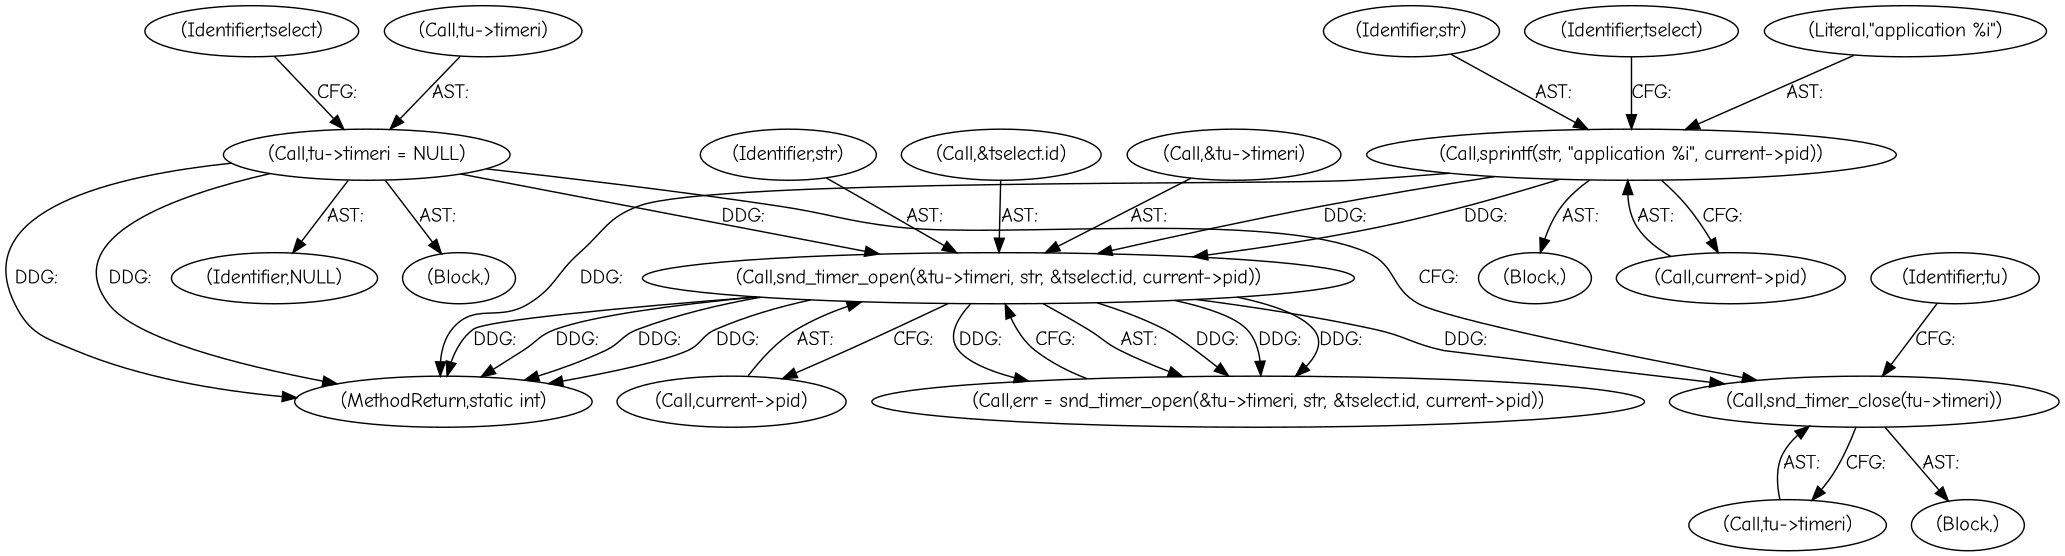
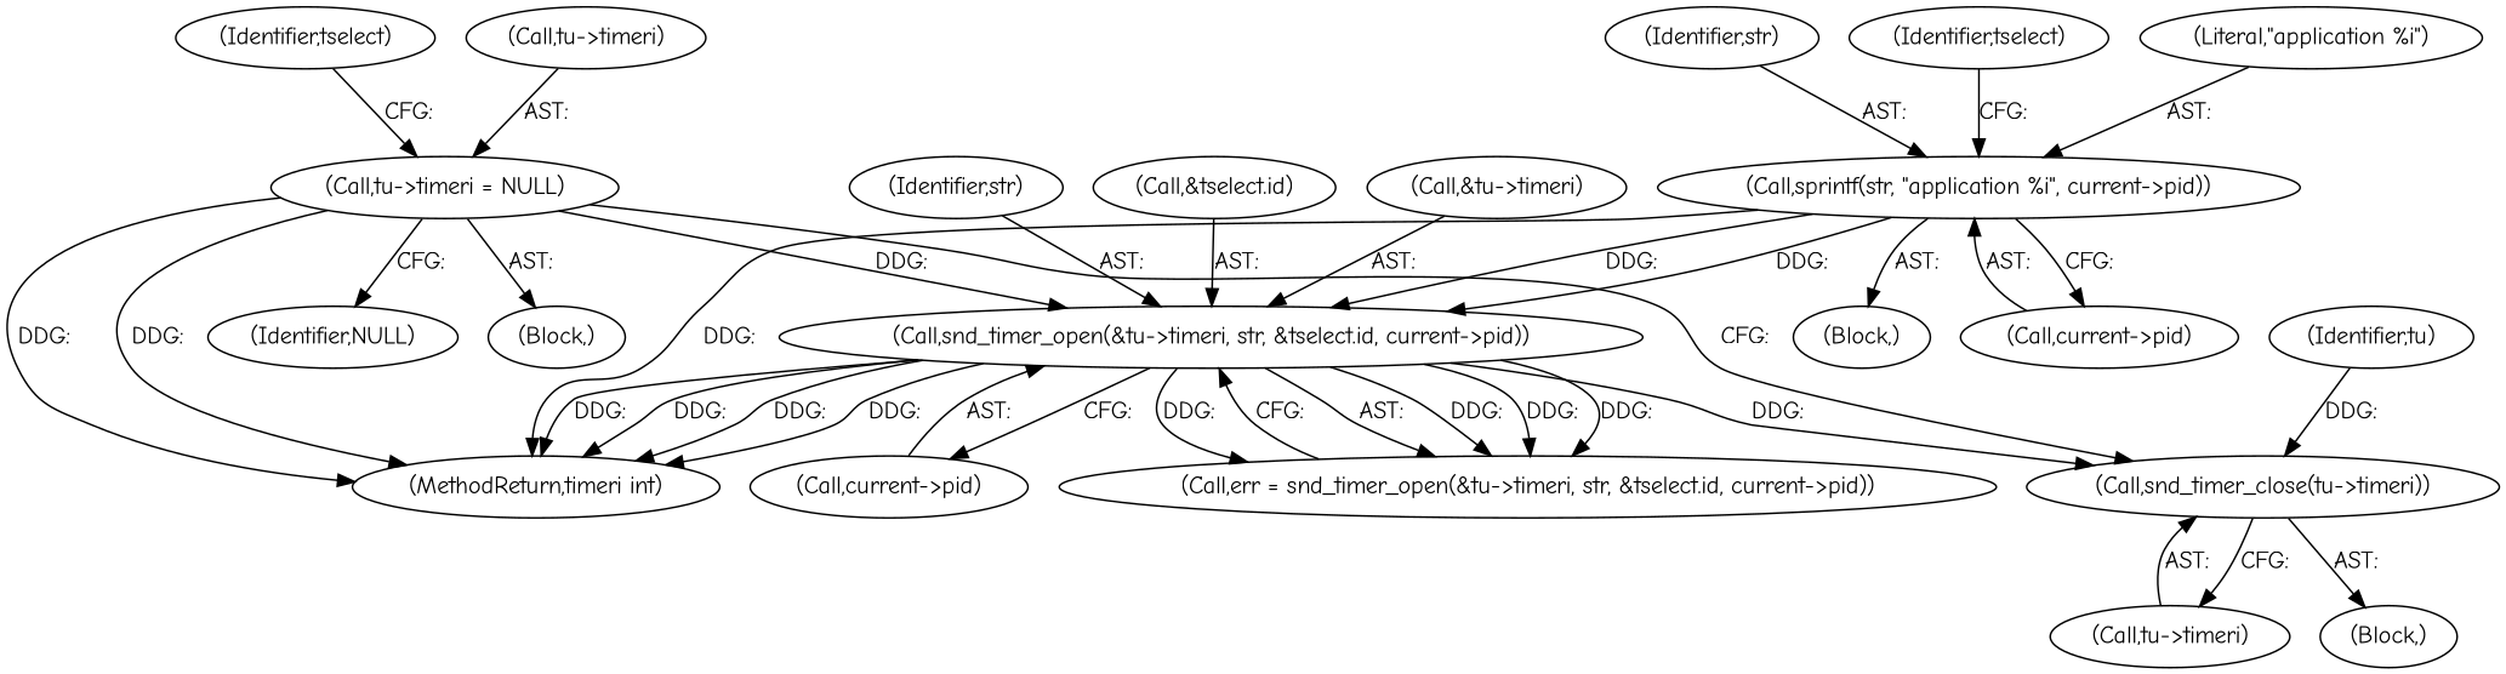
  digraph {
    fontname="Comic Neue"
    node [fontname="Comic Neue"]
    edge [fontname="Comic Neue"]
    n1 [label="(Call,snd_timer_close(tu->timeri))"]
    n2 [label="(Call,tu->timeri)"]
    n3 [label="(Block,)"]
-   n4 [label="(MethodReturn,static int)"]
+   n4 [label="(MethodReturn,timeri int)"]
    n5 [label="(Call,tu->timeri = NULL)"]
    n6 [label="(Call,snd_timer_open(&tu->timeri, str, &tselect.id, current->pid))"]
    n7 [label="(Identifier,NULL)"]
    n8 [label="(Block,)"]
    n9 [label="(Call,current->pid)"]
    n10 [label="(Call,err = snd_timer_open(&tu->timeri, str, &tselect.id, current->pid))"]
    n11 [label="(Call,sprintf(str, \"application %i\", current->pid))"]
    n12 [label="(Block,)"]
    n13 [label="(Call,current->pid)"]
    n14 [label="(Identifier,tu)"]
    n15 [label="(Call,&tselect.id)"]
    n16 [label="(Call,&tu->timeri)"]
    n17 [label="(Identifier,str)"]
    n18 [label="(Identifier,str)"]
    n19 [label="(Call,tu->timeri)"]
    n20 [label="(Identifier,tselect)"]
    n21 [label="(Identifier,tselect)"]
    n22 [label="(Literal,\"application %i\")"]
    n1 -> n2 [label="CFG: "]
    n1 -> n3 [label="AST: "]
    n2 -> n1 [label="AST: "]
    n5 -> n1 [label="CFG: "]
    n5 -> n4 [label="DDG: "]
    n5 -> n4 [label="DDG: "]
    n5 -> n6 [label="DDG: "]
-   n5 -> n7 [label="AST: "]
+   n5 -> n7 [label="CFG: "]
    n5 -> n8 [label="AST: "]
    n6 -> n1 [label="DDG: "]
    n6 -> n4 [label="DDG: "]
    n6 -> n4 [label="DDG: "]
    n6 -> n4 [label="DDG: "]
    n6 -> n4 [label="DDG: "]
    n6 -> n9 [label="CFG: "]
    n6 -> n10 [label="AST: "]
    n6 -> n10 [label="DDG: "]
    n6 -> n10 [label="DDG: "]
    n6 -> n10 [label="DDG: "]
    n6 -> n10 [label="DDG: "]
    n9 -> n6 [label="AST: "]
    n10 -> n6 [label="CFG: "]
    n11 -> n4 [label="DDG: "]
    n11 -> n6 [label="DDG: "]
    n11 -> n6 [label="DDG: "]
    n11 -> n12 [label="AST: "]
    n11 -> n13 [label="CFG: "]
    n13 -> n11 [label="AST: "]
-   n14 -> n1 [label="CFG: "]
+   n14 -> n1 [label="DDG: "]
    n15 -> n6 [label="AST: "]
    n16 -> n6 [label="AST: "]
    n17 -> n6 [label="AST: "]
    n18 -> n11 [label="AST: "]
    n19 -> n5 [label="AST: "]
    n20 -> n5 [label="CFG: "]
    n21 -> n11 [label="CFG: "]
    n22 -> n11 [label="AST: "]
  }
